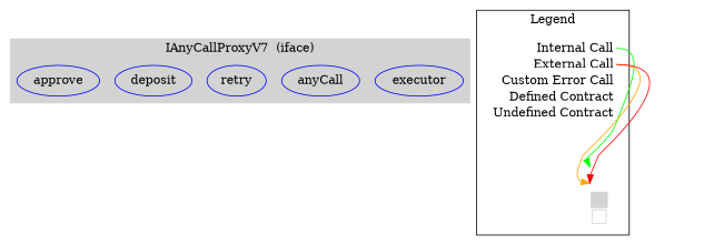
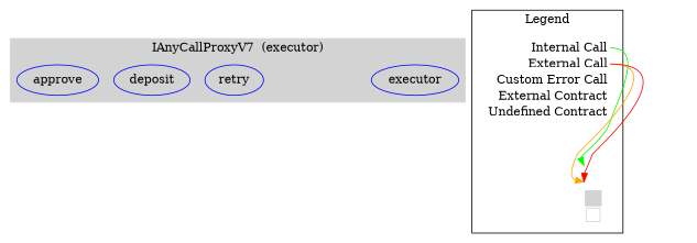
  digraph {
    compound=true
    rankdir=TB
    node [color=blue]
    edge [headport="i2:w" tailport="i2:e"]
    n1 [label=executor]
-   n2 [label=anyCall]
    n3 [label=retry]
    n4 [label=deposit]
    n5 [label=approve]
-   n6 [label=<<table border="0" cellpadding="2" cellspacing="0" cellborder="0">   <tr><td align="right" port="i1">Internal Call</td></tr>   <tr><td align="right" port="i2">External Call</td></tr>   <tr><td align="right" port="i2">Custom Error Call</td></tr>   <tr><td align="right" port="i3">Defined Contract</td></tr>   <tr><td align="right" port="i4">Undefined Contract</td></tr>   </table>> shape=plaintext color=""]
+   n6 [label=<<table border="0" cellpadding="2" cellspacing="0" cellborder="0">   <tr><td align="right" port="i1">Internal Call</td></tr>   <tr><td align="right" port="i2">External Call</td></tr>   <tr><td align="right" port="i2">Custom Error Call</td></tr>   <tr><td align="right" port="i3">External Contract</td></tr>   <tr><td align="right" port="i4">Undefined Contract</td></tr>   </table>> shape=plaintext color=""]
    n7 [label=<<table border="0" cellpadding="2" cellspacing="0" cellborder="0">   <tr><td port="i1">&nbsp;&nbsp;&nbsp;</td></tr>   <tr><td port="i2">&nbsp;&nbsp;&nbsp;</td></tr>   <tr><td port="i3" bgcolor="lightgray">&nbsp;&nbsp;&nbsp;</td></tr>   <tr><td port="i4">     <table border="1" cellborder="0" cellspacing="0" cellpadding="7" color="lightgray">       <tr>        <td></td>       </tr>      </table>   </td></tr>   </table>> shape=plaintext color=""]
    subgraph cluster_1 {
      bgcolor=lightgray
      color=lightgray
-     label="IAnyCallProxyV7  (iface)"
+     label="IAnyCallProxyV7  (executor)"
      style=filled
      n1
-     n2
      n3
      n4
      n5
    }
    subgraph cluster_2 {
      label=Legend
      n6
      n7
    }
    n6 -> n7 [color=green headport="i1:w" tailport="i1:e"]
    n6 -> n7 [color=orange]
    n6 -> n7 [color=red]
  }
